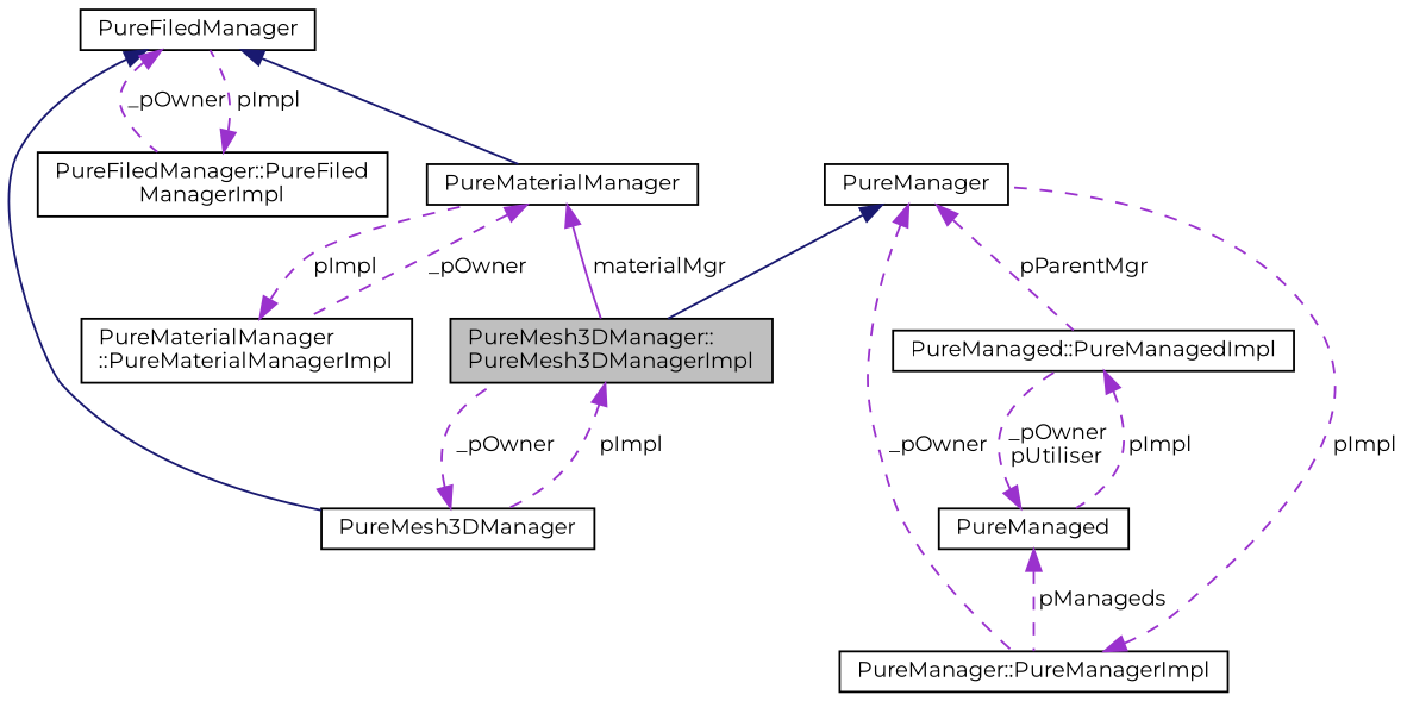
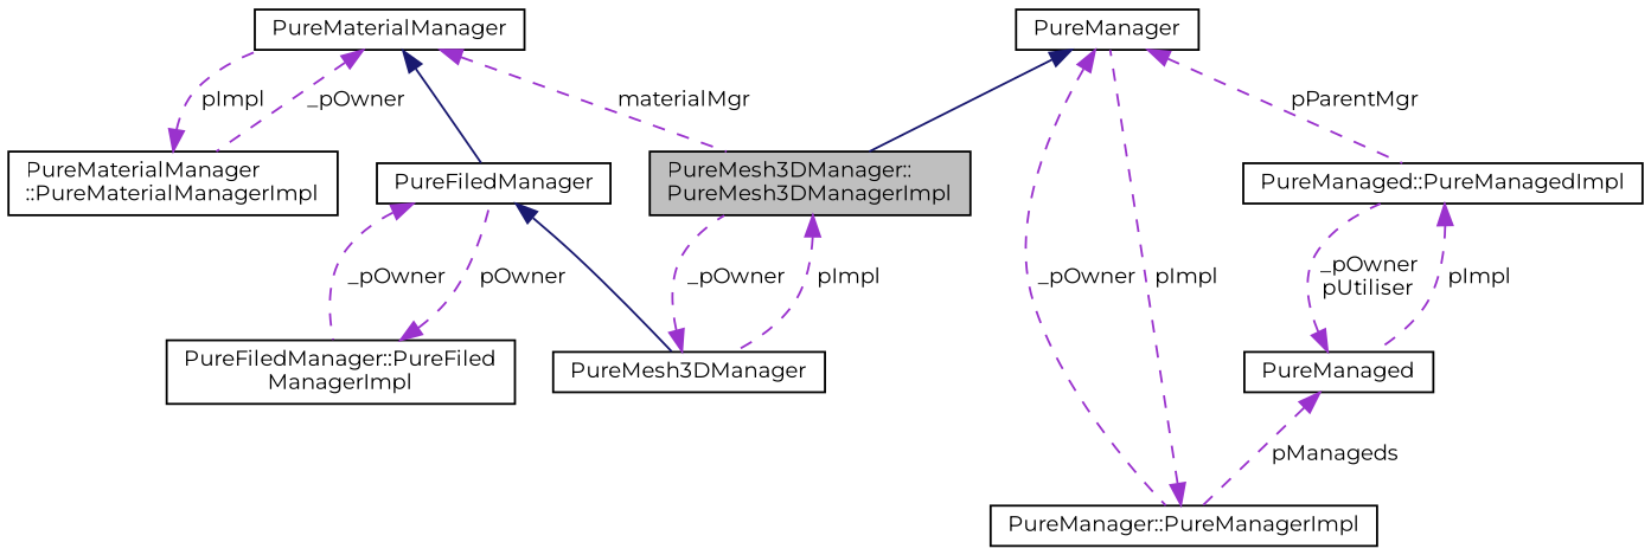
  digraph {
    fontname=Montserrat
    node [color=black fillcolor=white fontname=Montserrat fontsize=10 shape=record style=filled]
    edge [color=darkorchid3 dir=back fontname=Montserrat fontsize=10 labelfontname=Helvetica labelfontsize=10 style=dashed]
    n1 [fillcolor=grey75 fontcolor=black height=0.2 label="PureMesh3DManager::\lPureMesh3DManagerImpl" width=0.4]
    n2 [height=0.2 label=PureMesh3DManager width=0.4]
    n3 [height=0.2 label=PureFiledManager width=0.4]
    n4 [height=0.2 label="PureFiledManager::PureFiled\lManagerImpl" width=0.4]
    n5 [height=0.2 label=PureMaterialManager width=0.4]
    n6 [height=0.2 label="PureMaterialManager\l::PureMaterialManagerImpl" width=0.4]
    n7 [height=0.2 label=PureManager width=0.4]
    n8 [height=0.2 label="PureManager::PureManagerImpl" width=0.4]
    n9 [height=0.2 label="PureManaged::PureManagedImpl" width=0.4]
    n10 [height=0.2 label=PureManaged width=0.4]
    n1 -> n2 [label=" pImpl"]
    n2 -> n1 [label=" _pOwner"]
    n3 -> n2 [color=midnightblue style=solid]
    n3 -> n4 [label=" _pOwner"]
-   n3 -> n5 [color=midnightblue style=solid]
-   n4 -> n3 [label=" pImpl"]
-   n5 -> n1 [label=" materialMgr" style=solid]
+   n5 -> n3 [color=midnightblue style=solid]
+   n4 -> n3 [label=" pOwner"]
+   n5 -> n1 [label=" materialMgr"]
    n5 -> n6 [label=" _pOwner"]
    n6 -> n5 [label=" pImpl"]
    n7 -> n1 [color=midnightblue style=solid]
    n7 -> n8 [label=" _pOwner"]
    n7 -> n9 [label=" pParentMgr"]
    n8 -> n7 [label=" pImpl"]
    n9 -> n10 [label=" pImpl"]
    n10 -> n8 [label=" pManageds"]
    n10 -> n9 [label=" _pOwner\npUtiliser"]
  }
